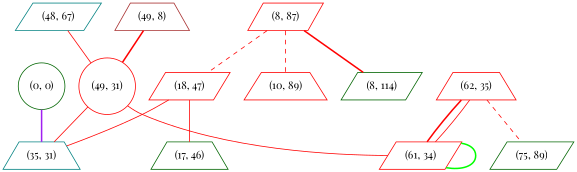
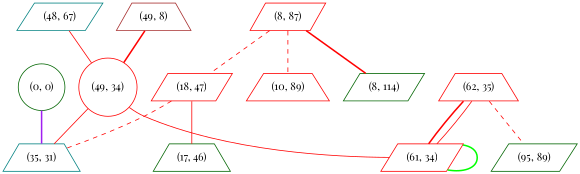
  graph {
    fontname="Playfair Display"
    node [color=red fontname="Playfair Display" shape=parallelogram]
    edge [color=red fontname="Playfair Display" style=bold weight=1]
    "(49, 8)" [color=brown shape=trapezium]
-   "(49, 31)" [shape=circle]
+   "(49, 31)" [shape=circle label="(49, 34)"]
    "(35, 31)" [color=teal shape=trapezium]
    "(61, 34)"
    "(0, 0)" [color=darkgreen shape=circle]
    "(8, 87)"
    "(18, 47)"
    "(10, 89)" [shape=trapezium]
    "(8, 114)" [color=darkgreen]
    "(17, 46)" [color=darkgreen shape=trapezium]
    "(48, 67)" [color=teal]
    "(62, 35)" [shape=trapezium]
-   "(75, 89)" [color=darkgreen]
+   "(75, 89)" [color=darkgreen label="(95, 89)"]
    "(49, 8)" -- "(49, 31)"
    "(49, 31)" -- "(35, 31)" [style=solid]
    "(49, 31)" -- "(61, 34)" [style=solid]
    "(61, 34)" -- "(61, 34)" [color=green weight=2]
    "(0, 0)" -- "(35, 31)" [color=purple weight=4]
    "(8, 87)" -- "(18, 47)" [style=dashed]
    "(8, 87)" -- "(10, 89)" [style=dashed]
    "(8, 87)" -- "(8, 114)"
-   "(18, 47)" -- "(35, 31)" [style=solid]
+   "(18, 47)" -- "(35, 31)" [style=dashed]
    "(18, 47)" -- "(17, 46)" [style=solid]
    "(48, 67)" -- "(49, 31)" [style=solid]
    "(62, 35)" -- "(61, 34)"
    "(62, 35)" -- "(61, 34)" [style=solid]
    "(62, 35)" -- "(75, 89)" [style=dashed]
  }
